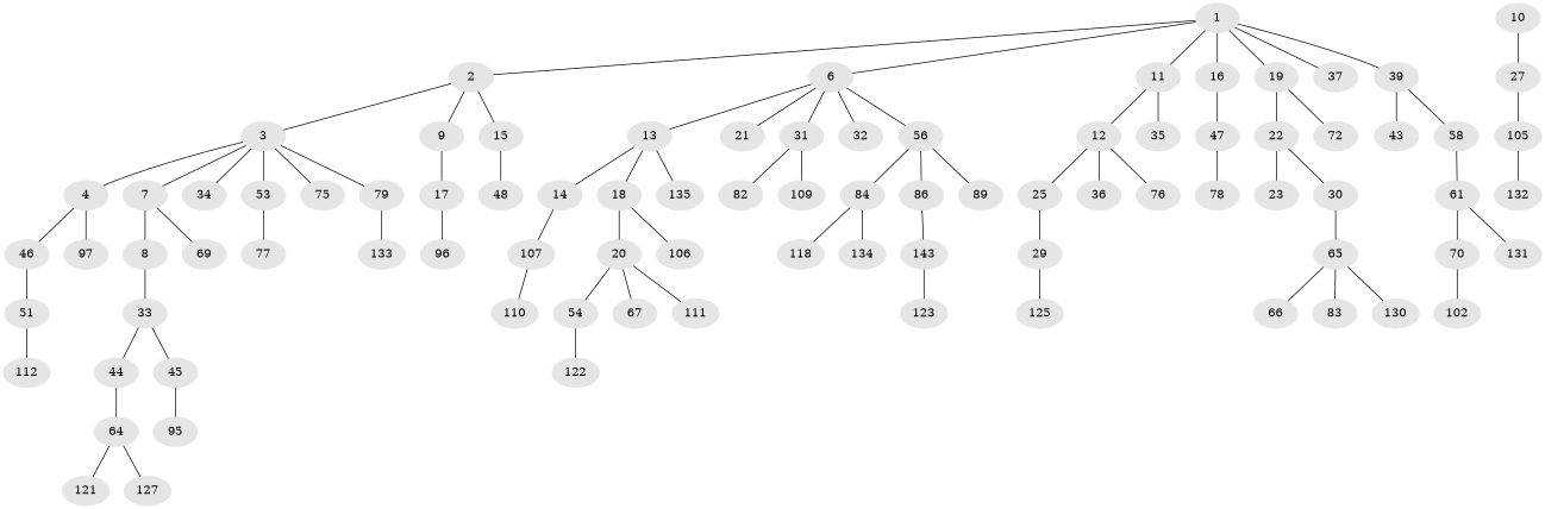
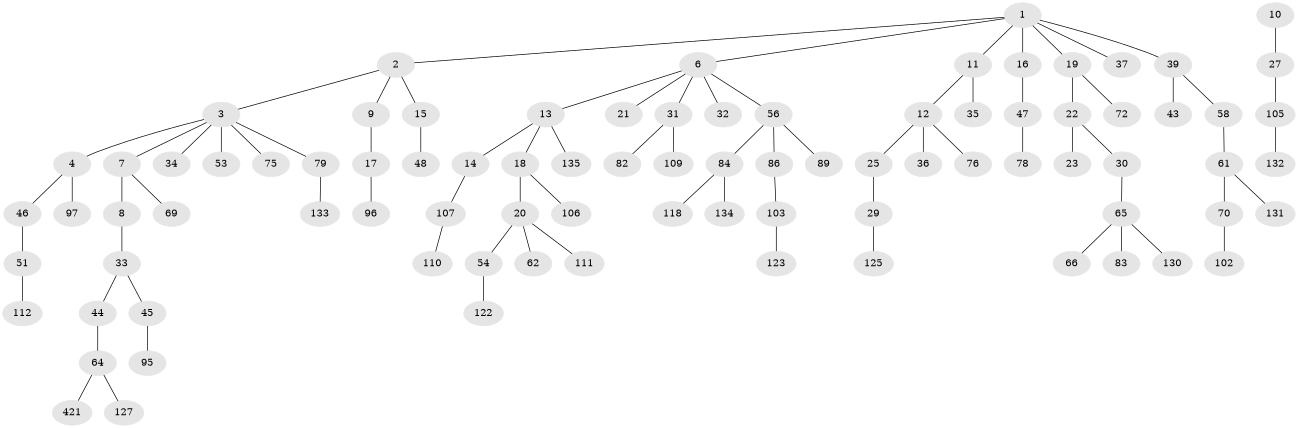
  graph {
    node [color=gray90 style=filled]
    1 [super="+28"]
    2 [super="+56"]
    6 [super="+38"]
    11 [super="+101"]
    16
    19 [super="+117"]
    37 [super="+120"]
    39 [super="+73"]
    3 [super="+24"]
    9 [super="+40"]
    15 [super="+26"]
    13 [super="+104"]
    21 [super="+41"]
    31 [super="+126"]
    32
    n16 [label=56 super="+55"]
    12 [super="+59"]
    35
    47 [super="+74"]
    22 [super="+57"]
    72
    43
    58
    4 [super="+5"]
    7
    34
    53 [super="+87"]
    75 [super="+80"]
    79
    17 [super="+68"]
    48
    46 [super="+128"]
    n33 [label=97]
    8 [super="+100"]
    69 [super="+98"]
-   77
    133
    51 [super="+108"]
    10 [super="+42"]
    27 [super="+97"]
    14
    18 [super="+60"]
    135
    82
    109
    84 [super="+93"]
    86
    89 [super="+115"]
    33 [super="+114"]
    44 [super="+49"]
    45 [super="+52"]
    96
    105
    25 [super="+88"]
    36 [super="+85"]
    76
    29
    107 [super="+116"]
    20 [super="+81"]
    106
    110
    78
    54
-   62 [label=67]
+   62
    111 [super="+124"]
    23 [super="+63"]
    30 [super="+99"]
    122
    65 [super="+91"]
    125 [super="+129"]
    132
    66
    83
    130
    64 [super="+92"]
    95
    61 [super="+67"]
-   121
+   121 [label=421]
    127
    112 [super="+113"]
    118
    134
-   103 [label=143]
+   103
    70 [super="+71"]
    131
    102
    123
    1 -- 2
    1 -- 6
    1 -- 11
    1 -- 16
    1 -- 19
    1 -- 37
    1 -- 39
    2 -- 3
    2 -- 9
    2 -- 15
    6 -- 13
    6 -- 21
    6 -- 31
    6 -- 32
    6 -- n16
    11 -- 12
    11 -- 35
    16 -- 47
    19 -- 22
    19 -- 72
    39 -- 43
    39 -- 58
    3 -- 4
    3 -- 7
    3 -- 34
    3 -- 53
    3 -- 75
    3 -- 79
    9 -- 17
    15 -- 48
    13 -- 14
    13 -- 18
    13 -- 135
    31 -- 82
    31 -- 109
    n16 -- 84
    n16 -- 86
    n16 -- 89
    12 -- 25
    12 -- 36
    12 -- 76
    47 -- 78
    22 -- 23
    22 -- 30
    58 -- 61
    4 -- 46
    4 -- n33
    7 -- 8
    7 -- 69
-   53 -- 77
    79 -- 133
    17 -- 96
    46 -- 51
    8 -- 33
    51 -- 112
    10 -- 27
    27 -- 105
    14 -- 107
    18 -- 20
    18 -- 106
    84 -- 118
    84 -- 134
    86 -- 103
    33 -- 44
    33 -- 45
    44 -- 64
    45 -- 95
    105 -- 132
    25 -- 29
    29 -- 125
    107 -- 110
    20 -- 54
    20 -- 62
    20 -- 111
    54 -- 122
    30 -- 65
    65 -- 66
    65 -- 83
    65 -- 130
    64 -- 121
    64 -- 127
    61 -- 70
    61 -- 131
    103 -- 123
    70 -- 102
  }
